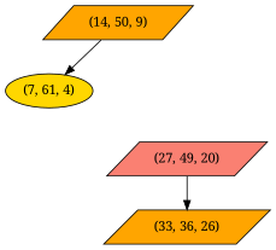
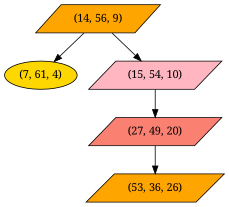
  digraph {
    fontname="Noto Serif"
    node [fillcolor=orange fontname="Noto Serif" shape=parallelogram style=filled]
    edge [fontname="Noto Serif"]
    "(7, 61, 4)" [fillcolor=gold shape=ellipse]
-   "(14, 56, 9)" [label="(14, 50, 9)"]
+   "(14, 56, 9)"
+   "(15, 54, 10)" [fillcolor=lightpink]
    n4 [fillcolor=salmon label="(27, 49, 20)"]
-   "(33, 36, 26)"
+   "(33, 36, 26)" [label="(53, 36, 26)"]
    "(14, 56, 9)" -> "(7, 61, 4)"
+   "(14, 56, 9)" -> "(15, 54, 10)"
+   "(15, 54, 10)" -> n4
    n4 -> "(33, 36, 26)"
  }
